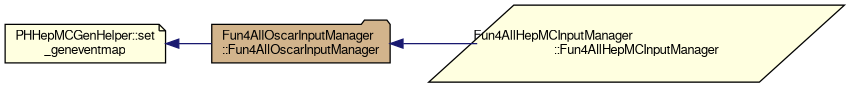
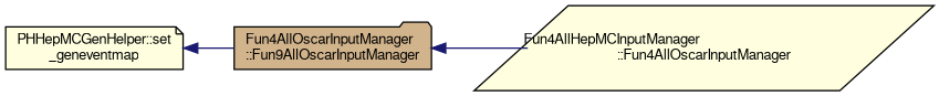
  digraph {
    rankdir=LR
    node [color=black fillcolor=lightyellow fontname=FreeSans fontsize=10 style=filled]
    edge [color=midnightblue dir=back fontname=FreeSans fontsize=10 labelfontname=FreeSans labelfontsize=10 style=solid]
    n1 [fontcolor=black height=0.2 label="PHHepMCGenHelper::set\l_geneventmap" shape=note width=0.4]
-   n2 [fillcolor=tan height=0.2 label="Fun4AllOscarInputManager\l::Fun4AllOscarInputManager" shape=folder width=0.4]
-   n3 [height=0.2 label="Fun4AllHepMCInputManager\l::Fun4AllHepMCInputManager" shape=parallelogram width=0.4]
+   n2 [fillcolor=tan height=0.2 label="Fun4AllOscarInputManager\l::Fun9AllOscarInputManager" shape=folder width=0.4]
+   n3 [height=0.2 label="Fun4AllHepMCInputManager\l::Fun4AllOscarInputManager" shape=parallelogram width=0.4]
    n1 -> n2
    n2 -> n3
  }
